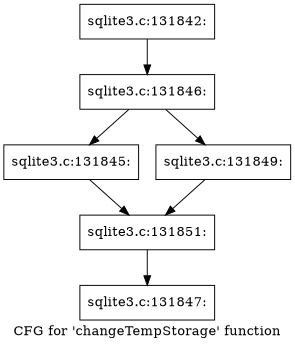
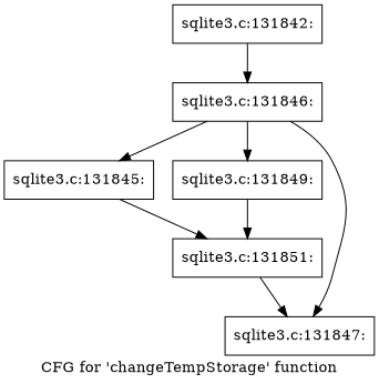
  digraph {
    label="CFG for 'changeTempStorage' function"
    node [shape=record]
    n1 [label="{sqlite3.c:131842:}"]
    n2 [label="{sqlite3.c:131846:}"]
    n3 [label="{sqlite3.c:131845:}"]
    n4 [label="{sqlite3.c:131851:}"]
    n5 [label="{sqlite3.c:131847:}"]
    n6 [label="{sqlite3.c:131849:}"]
    n1 -> n2
    n2 -> n3
+   n2 -> n5
    n2 -> n6
    n3 -> n4
    n4 -> n5
    n6 -> n4
  }
